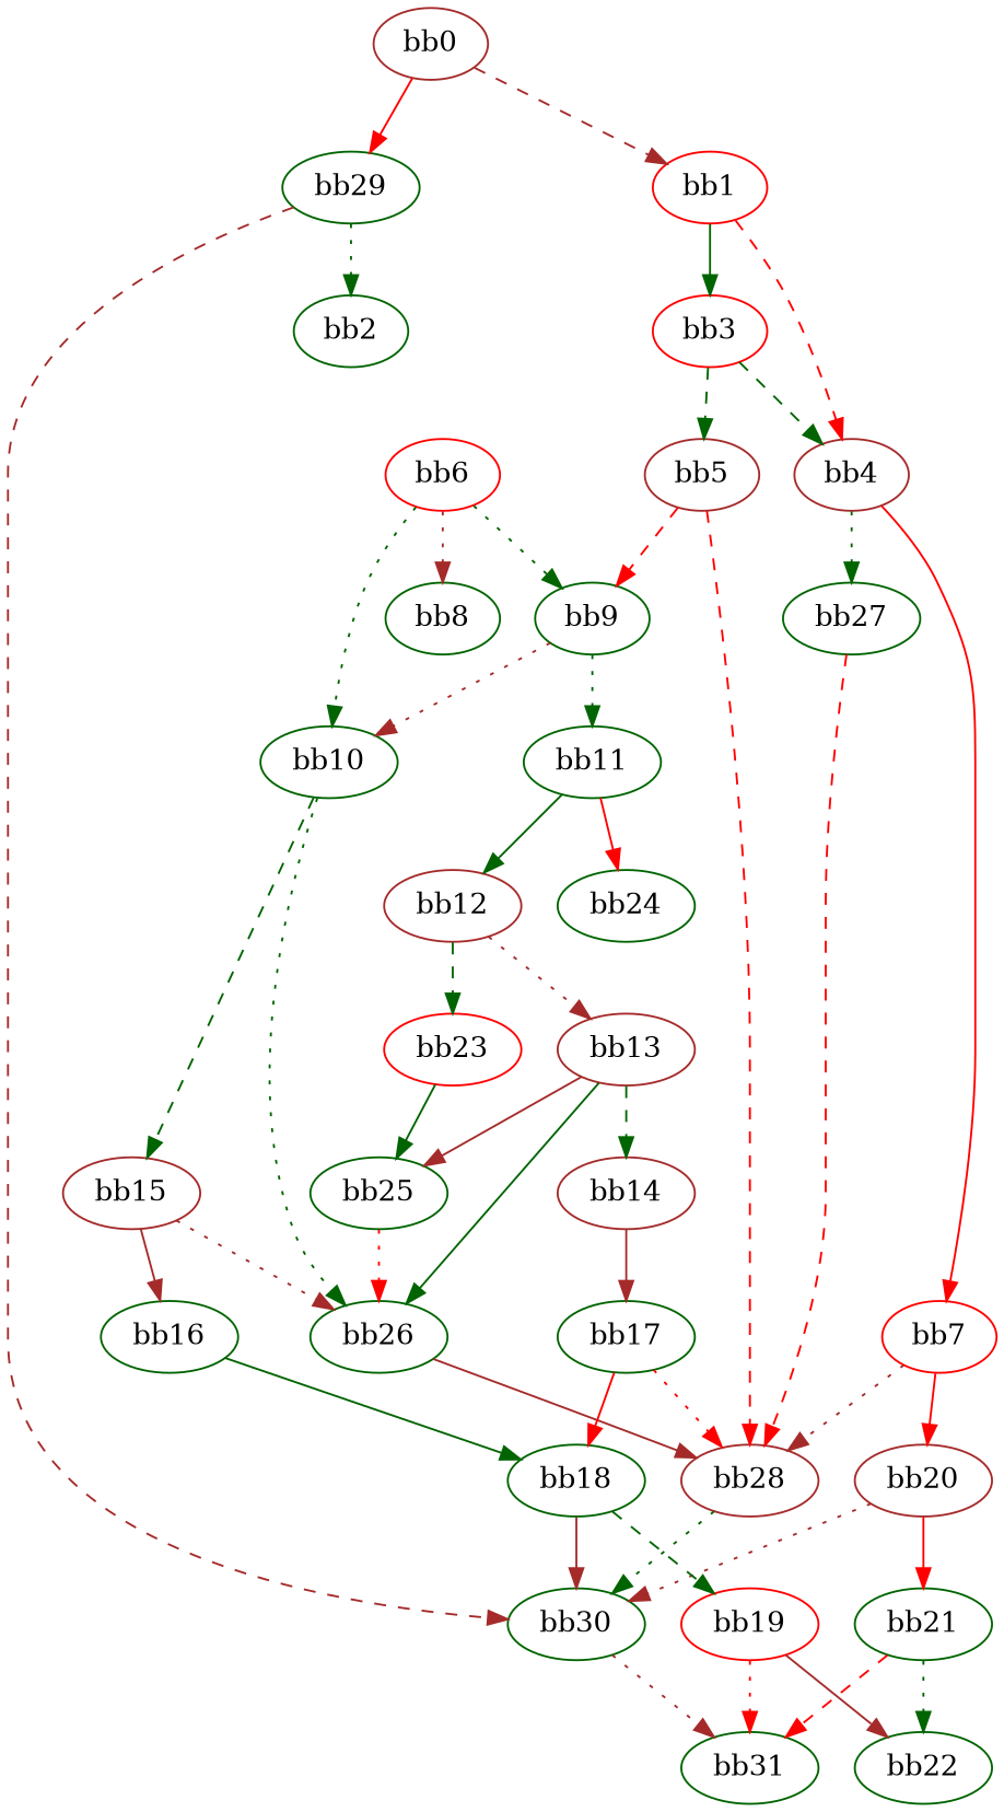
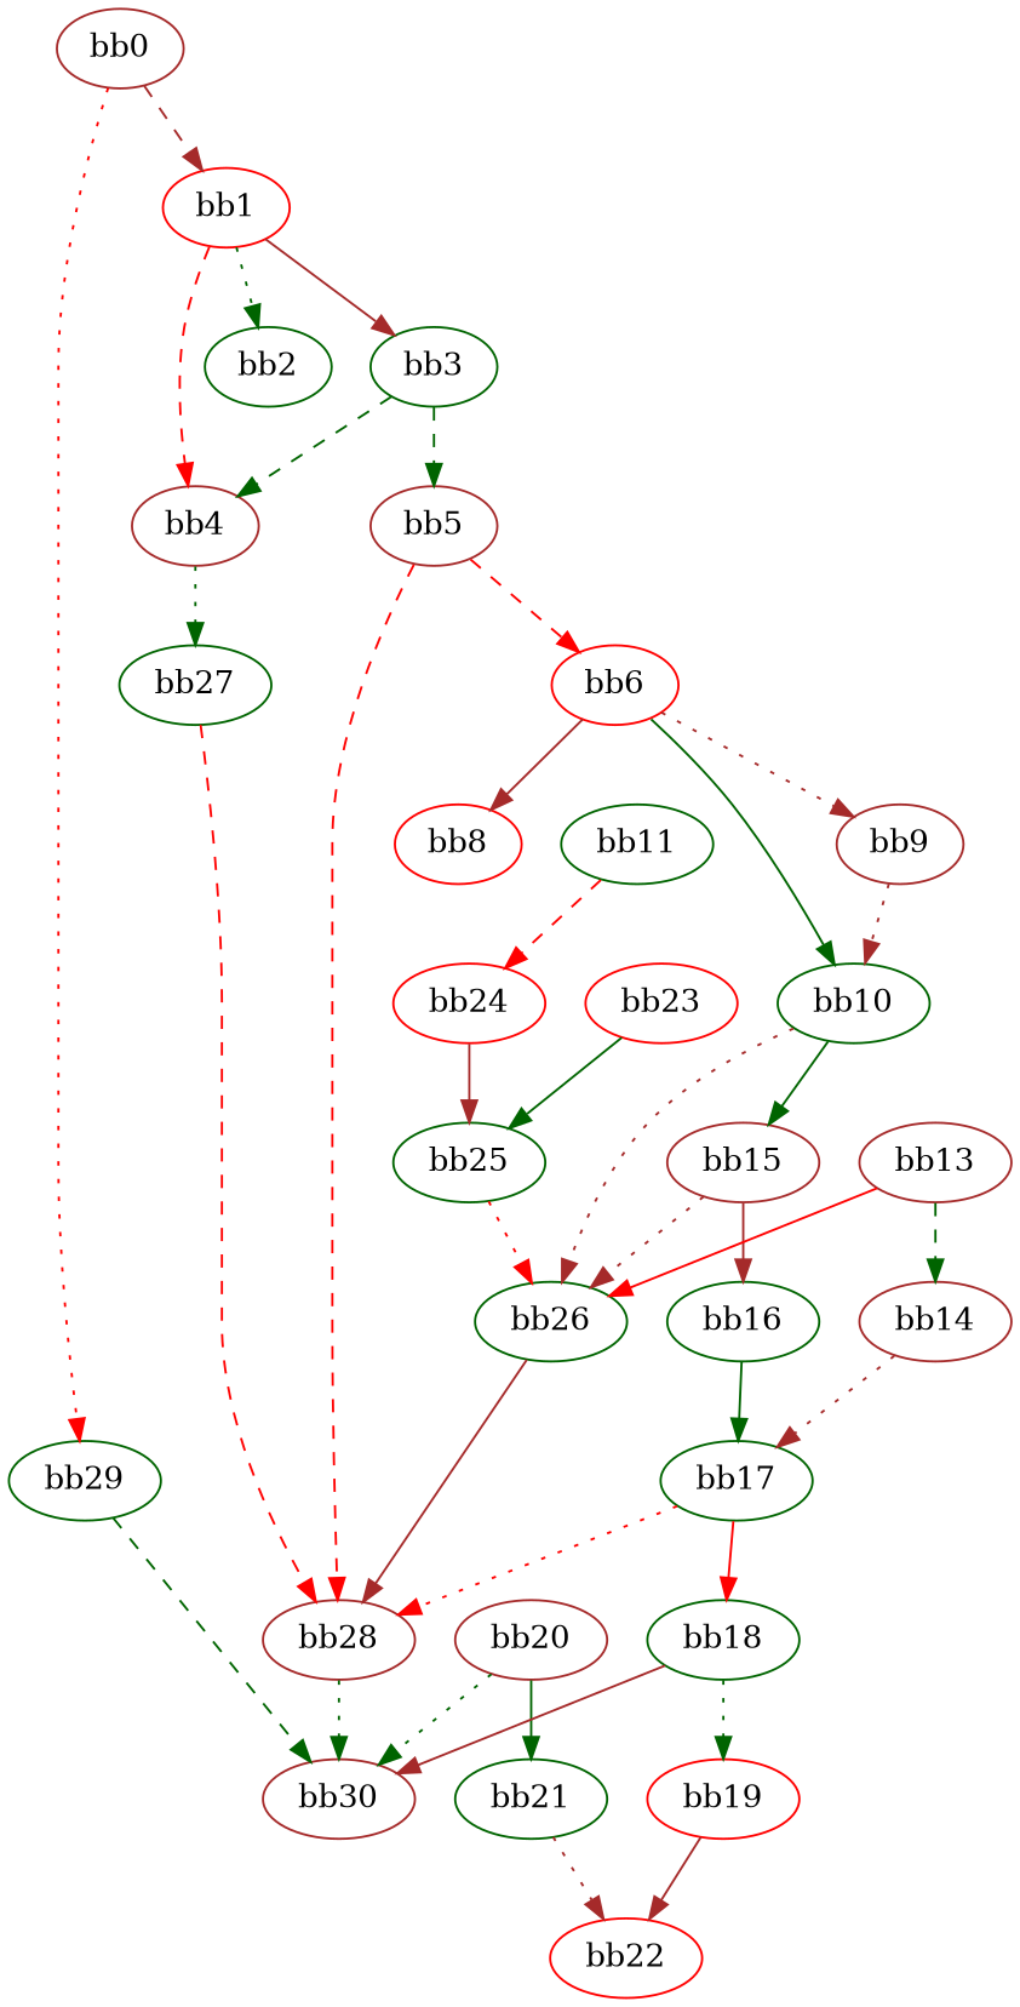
  digraph {
    node [color=darkgreen]
    edge [color=brown style=dotted]
    n1 [color=brown label="bb0\l"]
    n2 [color=red label="bb1\l"]
    n3 [label="bb29\l"]
    n4 [label="bb2\l"]
-   n5 [color=red label="bb3\l"]
+   n5 [label="bb3\l"]
    n6 [color=brown label="bb4\l"]
-   n7 [label="bb30\l"]
+   n7 [color=brown label="bb30\l"]
    n8 [color=brown label="bb5\l"]
-   n9 [color=red label="bb7\l"]
    n10 [label="bb27\l"]
    n11 [color=red label="bb6\l"]
    n12 [color=brown label="bb28\l"]
    n13 [color=brown label="bb20\l"]
-   n14 [label="bb8\l"]
-   n15 [label="bb9\l"]
+   n14 [color=red label="bb8\l"]
+   n15 [color=brown label="bb9\l"]
    n16 [label="bb10\l"]
    n17 [label="bb11\l"]
    n18 [color=brown label="bb15\l"]
    n19 [label="bb26\l"]
    n20 [label="bb21\l"]
-   n21 [color=brown label="bb12\l"]
-   n22 [label="bb24\l"]
+   n22 [color=red label="bb24\l"]
    n23 [label="bb16\l"]
    n24 [color=brown label="bb13\l"]
    n25 [color=red label="bb23\l"]
    n26 [label="bb25\l"]
    n27 [color=brown label="bb14\l"]
    n28 [label="bb17\l"]
    n29 [label="bb18\l"]
    n30 [color=red label="bb19\l"]
-   n31 [label="bb22\l"]
-   n32 [label="bb31\l"]
+   n31 [color=red label="bb22\l"]
    n1 -> n2 [style=dashed]
-   n1 -> n3 [color=red style=solid]
-   n3 -> n4 [color=darkgreen]
-   n2 -> n5 [color=darkgreen style=solid]
+   n1 -> n3 [color=red]
+   n2 -> n4 [color=darkgreen]
+   n2 -> n5 [style=solid]
    n2 -> n6 [color=red style=dashed]
-   n3 -> n7 [style=dashed]
+   n3 -> n7 [color=darkgreen style=dashed]
    n5 -> n6 [color=darkgreen style=dashed]
    n5 -> n8 [color=darkgreen style=dashed]
-   n6 -> n9 [color=red style=solid]
    n6 -> n10 [color=darkgreen]
-   n7 -> n32
-   n8 -> n15 [color=red style=dashed]
+   n8 -> n11 [color=red style=dashed]
    n8 -> n12 [color=red style=dashed]
-   n9 -> n12
-   n9 -> n13 [color=red style=solid]
    n10 -> n12 [color=red style=dashed]
-   n11 -> n14
-   n11 -> n15 [color=darkgreen]
-   n11 -> n16 [color=darkgreen]
+   n11 -> n14 [style=solid]
+   n11 -> n15
+   n11 -> n16 [color=darkgreen style=solid]
    n12 -> n7 [color=darkgreen]
-   n13 -> n7
-   n13 -> n20 [color=red style=solid]
+   n13 -> n7 [color=darkgreen]
+   n13 -> n20 [color=darkgreen style=solid]
    n15 -> n16
-   n15 -> n17 [color=darkgreen]
-   n16 -> n18 [color=darkgreen style=dashed]
-   n16 -> n19 [color=darkgreen]
-   n17 -> n21 [color=darkgreen style=solid]
-   n17 -> n22 [color=red style=solid]
+   n16 -> n18 [color=darkgreen style=solid]
+   n16 -> n19
+   n17 -> n22 [color=red style=dashed]
    n18 -> n19
    n18 -> n23 [style=solid]
    n19 -> n12 [style=solid]
-   n20 -> n31 [color=darkgreen]
-   n20 -> n32 [color=red style=dashed]
-   n21 -> n24
-   n21 -> n25 [color=darkgreen style=dashed]
-   n24 -> n26 [style=solid]
-   n23 -> n29 [color=darkgreen style=solid]
-   n24 -> n19 [color=darkgreen style=solid]
+   n20 -> n31
+   n22 -> n26 [style=solid]
+   n23 -> n28 [color=darkgreen style=solid]
+   n24 -> n19 [color=red style=solid]
    n24 -> n27 [color=darkgreen style=dashed]
    n25 -> n26 [color=darkgreen style=solid]
    n26 -> n19 [color=red]
-   n27 -> n28 [style=solid]
+   n27 -> n28
    n28 -> n12 [color=red]
    n28 -> n29 [color=red style=solid]
    n29 -> n7 [style=solid]
-   n29 -> n30 [color=darkgreen style=dashed]
+   n29 -> n30 [color=darkgreen]
    n30 -> n31 [style=solid]
-   n30 -> n32 [color=red]
  }
